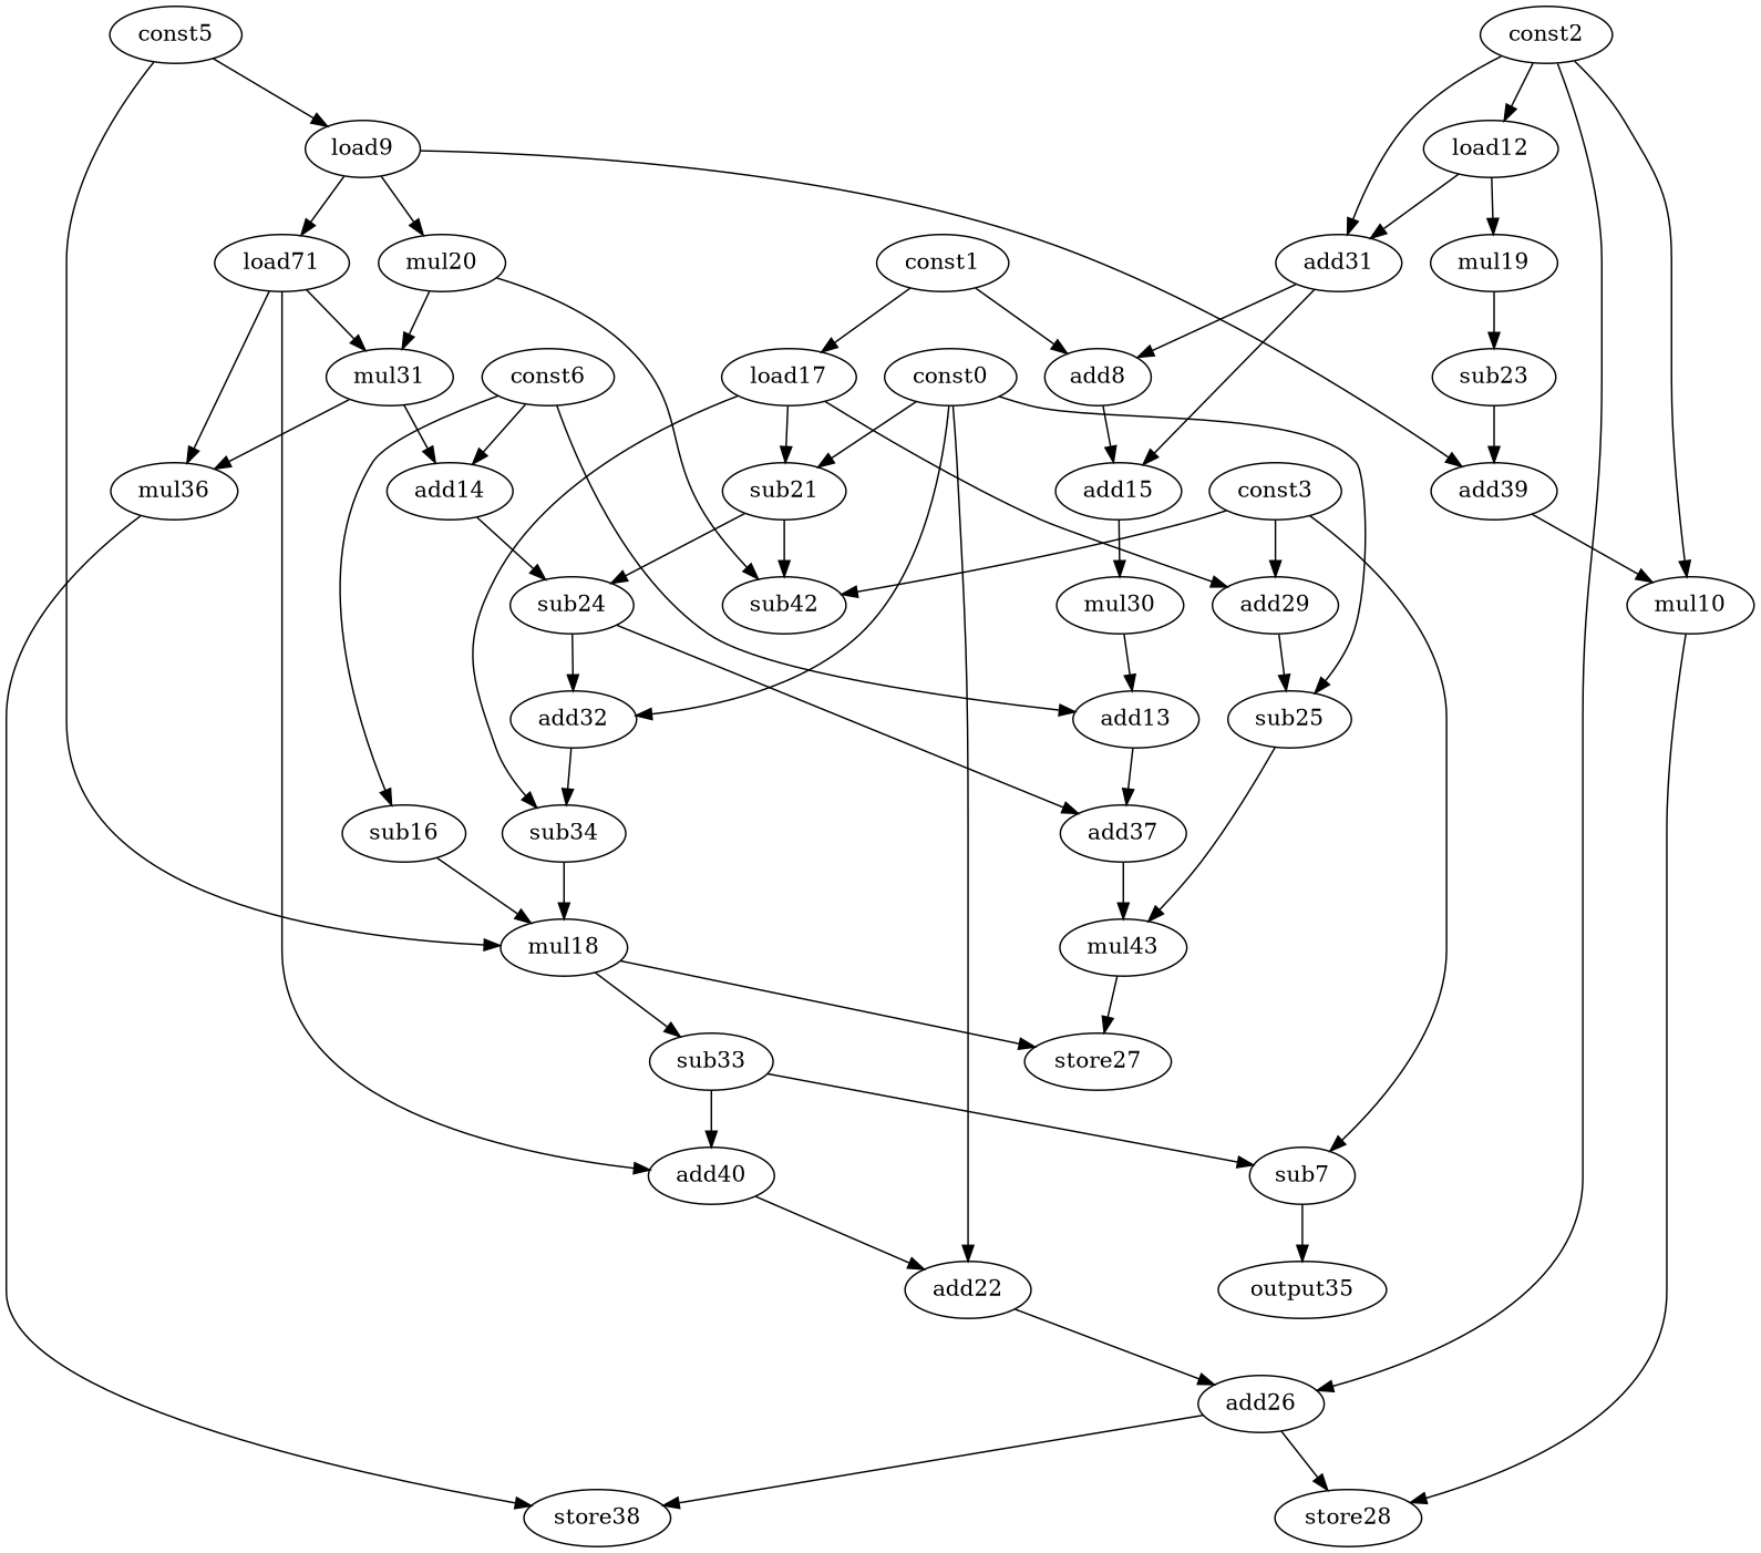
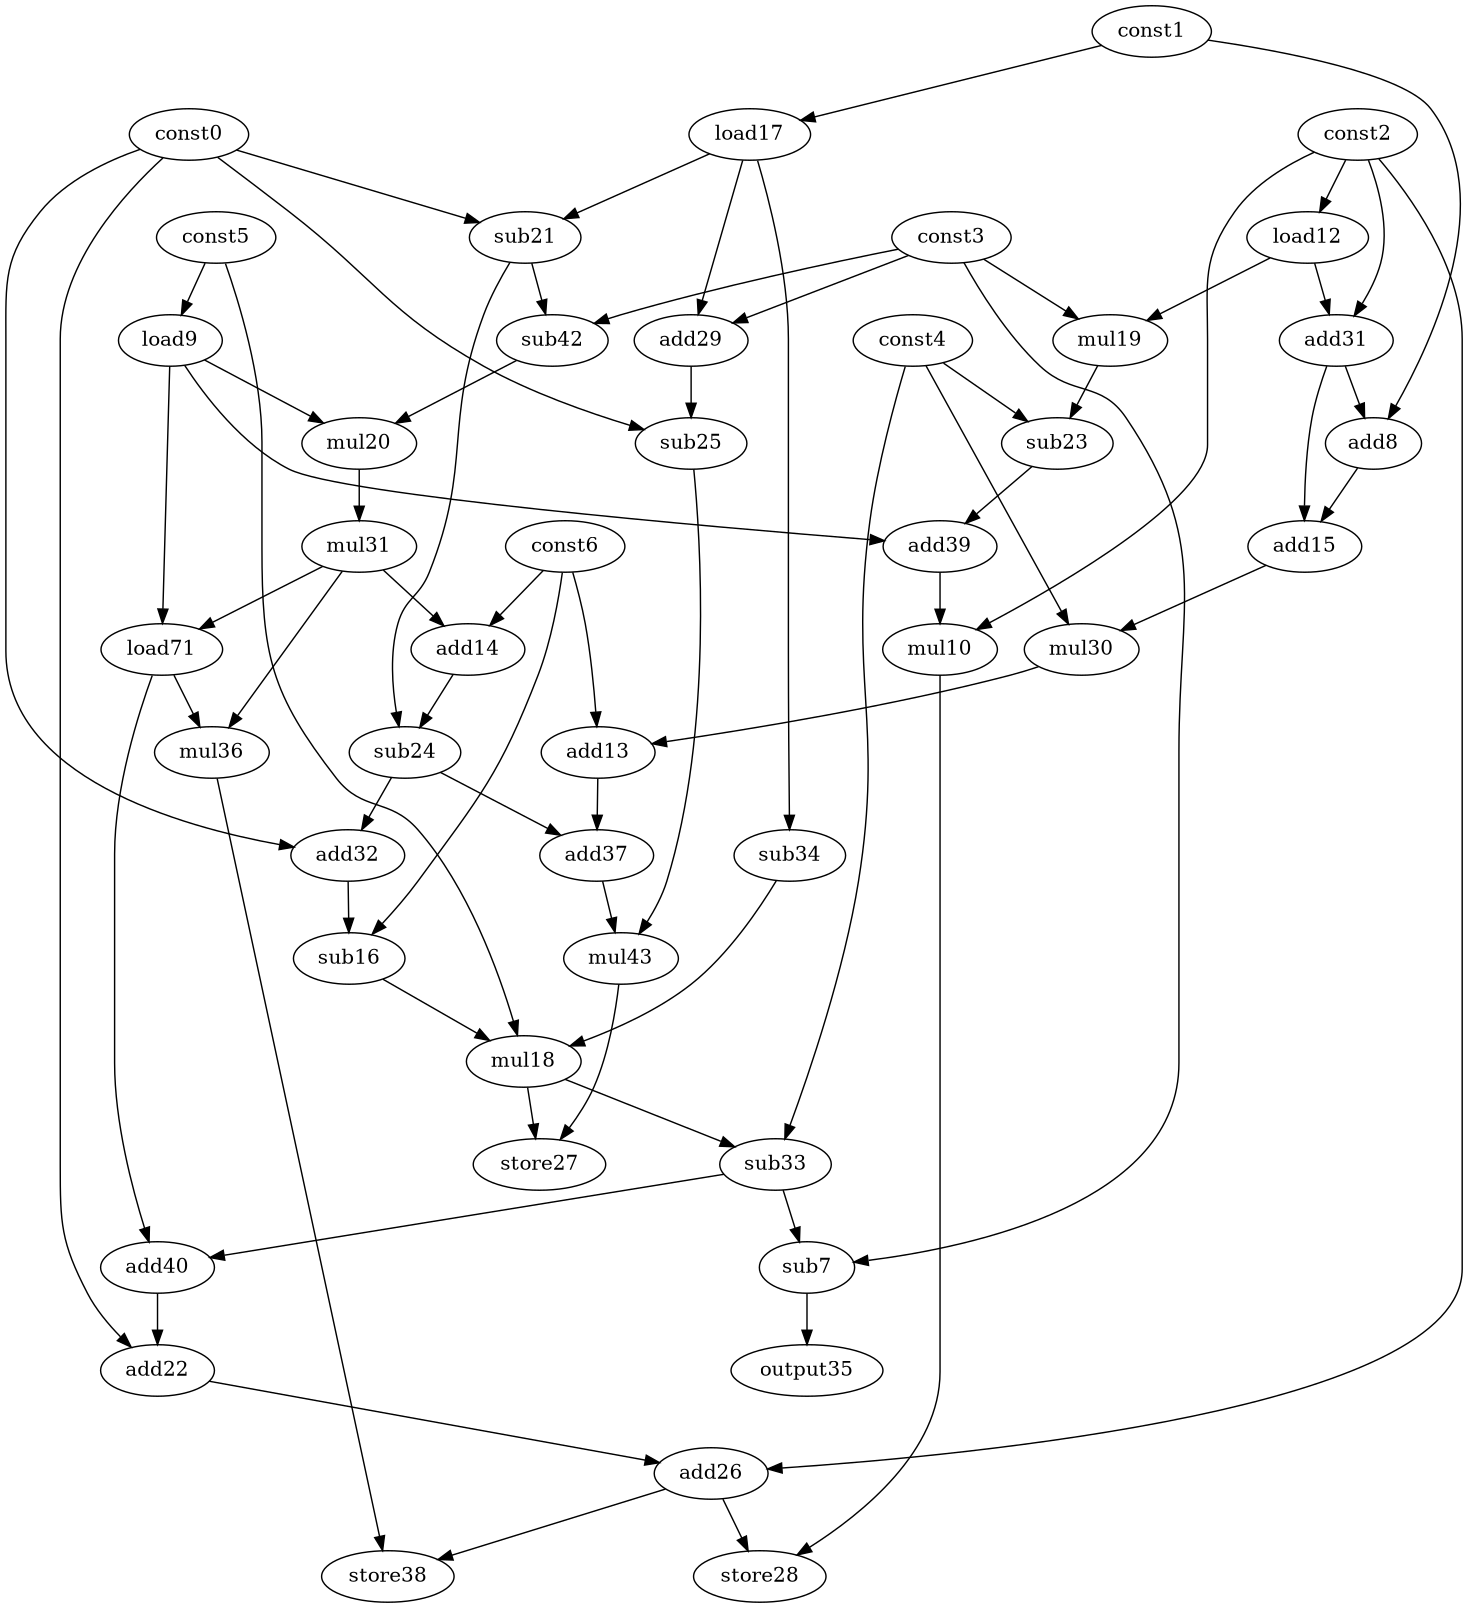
  digraph {
    node [opcode=add]
    edge [operand=0]
    const0 [opcode=const]
    sub21 [opcode=sub]
    add22
    sub25 [opcode=sub]
    add32
    sub42 [opcode=sub]
    sub24 [opcode=sub]
    add26
    mul43 [opcode=mul]
    sub34 [opcode=sub]
    const1 [opcode=const]
    add8
    load17 [opcode=load]
    add15
    add29
    const2 [opcode=const]
    mul10 [opcode=mul]
    load12 [opcode=load]
    n19 [label=add31]
    store28 [opcode=store]
    mul19 [opcode=mul]
    store38 [opcode=store]
    const3 [opcode=const]
    sub7 [opcode=sub]
    output35 [opcode=output]
    sub23 [opcode=sub]
    mul20 [opcode=mul]
+   const4 [opcode=const]
    mul30 [opcode=mul]
    sub33 [opcode=sub]
    add39
    add13
    add40
    const5 [opcode=const]
    load9 [opcode=load]
    mul18 [opcode=mul]
    n37 [label=load71 opcode=load]
    store27 [opcode=store]
    const6 [opcode=const]
    add14
    sub16 [opcode=sub]
    add37
    mul31 [opcode=mul]
    mul36 [opcode=mul]
    const0 -> sub21
    const0 -> add22 [operand=1]
    const0 -> sub25
    const0 -> add32 [operand=1]
    sub21 -> sub42 [operand=1]
    sub21 -> sub24
    add22 -> add26 [operand=1]
    sub25 -> mul43
-   add32 -> sub34
-   mul20 -> sub42 [operand=1]
+   add32 -> sub16
+   sub42 -> mul20 [operand=1]
    sub24 -> add32
    sub24 -> add37
    add26 -> store28 [operand=1]
    add26 -> store38
    mul43 -> store27 [operand=1]
    sub34 -> mul18
    const1 -> add8
    const1 -> load17
    add8 -> add15
    load17 -> sub21 [operand=1]
    load17 -> sub34 [operand=1]
    load17 -> add29
    add15 -> mul30 [operand=1]
    add29 -> sub25 [operand=1]
    const2 -> add26
    const2 -> mul10
    const2 -> load12
    const2 -> n19
    mul10 -> store28
    load12 -> n19 [operand=1]
    load12 -> mul19 [operand=1]
    n19 -> add8 [operand=1]
    n19 -> add15 [operand=1]
    mul19 -> sub23
    const3 -> sub42
    const3 -> add29 [operand=1]
+   const3 -> mul19
    const3 -> sub7 [operand=1]
    sub7 -> output35
    sub23 -> add39 [operand=1]
    mul20 -> mul31 [operand=1]
+   const4 -> sub23 [operand=1]
+   const4 -> mul30
+   const4 -> sub33 [operand=1]
    mul30 -> add13 [operand=1]
    sub33 -> sub7
    sub33 -> add40
    add39 -> mul10 [operand=1]
    add13 -> add37 [operand=1]
    add40 -> add22
    const5 -> load9
    const5 -> mul18 [operand=1]
    load9 -> mul20
    load9 -> add39
    load9 -> n37
    mul18 -> sub33
    mul18 -> store27
    n37 -> add40 [operand=1]
-   n37 -> mul31
+   mul31 -> n37
    n37 -> mul36
    const6 -> add13
    const6 -> add14
    const6 -> sub16 [operand=1]
    add14 -> sub24 [operand=1]
    sub16 -> mul18
    add37 -> mul43 [operand=1]
    mul31 -> add14 [operand=1]
    mul31 -> mul36 [operand=1]
    mul36 -> store38 [operand=1]
  }
